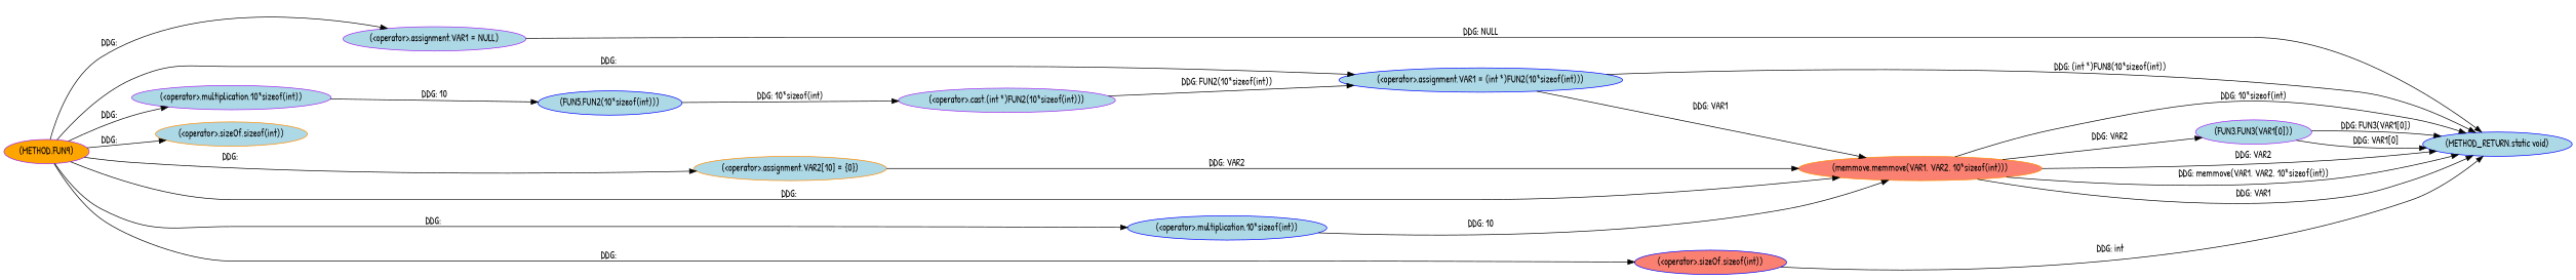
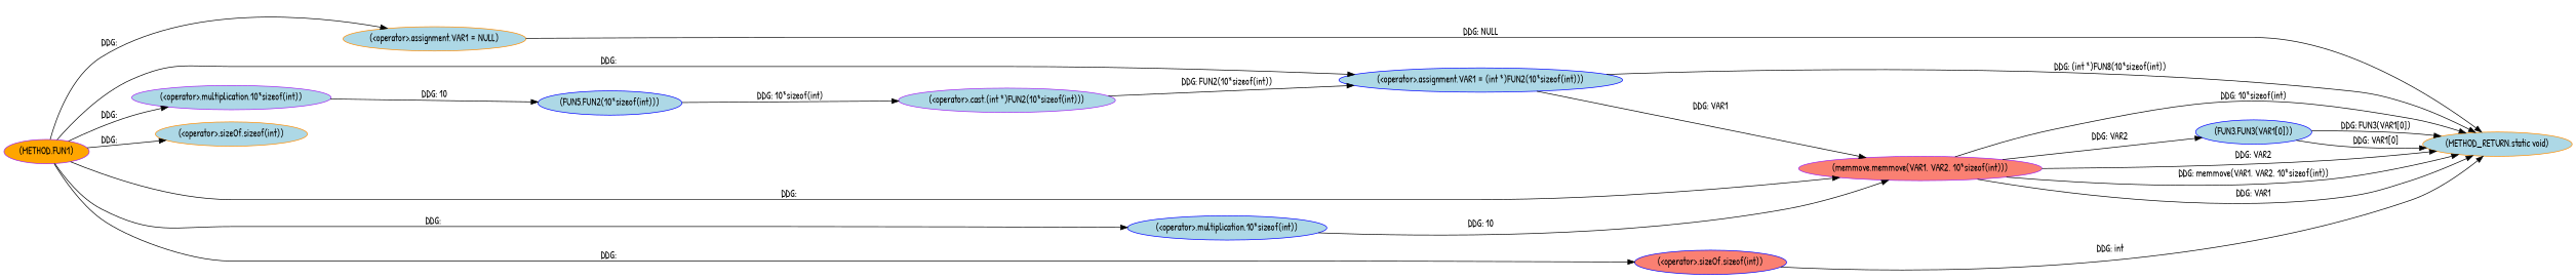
  digraph {
    fontname="Patrick Hand"
    rankdir=LR
    node [color=blue fillcolor=lightblue fontname="Patrick Hand" style=filled]
    edge [fontname="Patrick Hand"]
-   n1 [color=purple fillcolor=orange label="(METHOD,FUN9)"]
-   n2 [color=purple label="(<operator>.assignment,VAR1 = NULL)"]
+   n1 [color=purple fillcolor=orange label="(METHOD,FUN1)"]
+   n2 [color=darkorange label="(<operator>.assignment,VAR1 = NULL)"]
    n3 [label="(<operator>.assignment,VAR1 = (int *)FUN2(10*sizeof(int)))"]
    n4 [color=purple label="(<operator>.multiplication,10*sizeof(int))"]
    n5 [color=darkorange label="(<operator>.sizeOf,sizeof(int))"]
-   n6 [color=darkorange label="(<operator>.assignment,VAR2[10] = {0})"]
-   n7 [color=darkorange fillcolor=salmon label="(memmove,memmove(VAR1, VAR2, 10*sizeof(int)))"]
+   n7 [color=purple fillcolor=salmon label="(memmove,memmove(VAR1, VAR2, 10*sizeof(int)))"]
    n8 [label="(<operator>.multiplication,10*sizeof(int))"]
    n9 [fillcolor=salmon label="(<operator>.sizeOf,sizeof(int))"]
-   n10 [label="(METHOD_RETURN,static void)"]
+   n10 [color=darkorange label="(METHOD_RETURN,static void)"]
    n11 [label="(FUN5,FUN2(10*sizeof(int)))"]
-   n12 [color=purple label="(FUN3,FUN3(VAR1[0]))"]
+   n12 [label="(FUN3,FUN3(VAR1[0]))"]
    n13 [color=purple label="(<operator>.cast,(int *)FUN2(10*sizeof(int)))"]
    n1 -> n2 [label="DDG: "]
    n1 -> n3 [label="DDG: "]
    n1 -> n4 [label="DDG: "]
    n1 -> n5 [label="DDG: "]
-   n1 -> n6 [label="DDG: "]
    n1 -> n7 [label="DDG: "]
    n1 -> n8 [label="DDG: "]
    n1 -> n9 [label="DDG: "]
    n2 -> n10 [label="DDG: NULL"]
    n3 -> n7 [label="DDG: VAR1"]
    n3 -> n10 [label="DDG: (int *)FUN8(10*sizeof(int))"]
    n4 -> n11 [label="DDG: 10"]
-   n6 -> n7 [label="DDG: VAR2"]
    n7 -> n10 [label="DDG: VAR2"]
    n7 -> n10 [label="DDG: memmove(VAR1, VAR2, 10*sizeof(int))"]
    n7 -> n10 [label="DDG: VAR1"]
    n7 -> n10 [label="DDG: 10*sizeof(int)"]
    n7 -> n12 [label="DDG: VAR2"]
    n8 -> n7 [label="DDG: 10"]
    n9 -> n10 [label="DDG: int"]
    n11 -> n13 [label="DDG: 10*sizeof(int)"]
    n12 -> n10 [label="DDG: FUN3(VAR1[0])"]
    n12 -> n10 [label="DDG: VAR1[0]"]
    n13 -> n3 [label="DDG: FUN2(10*sizeof(int))"]
  }
